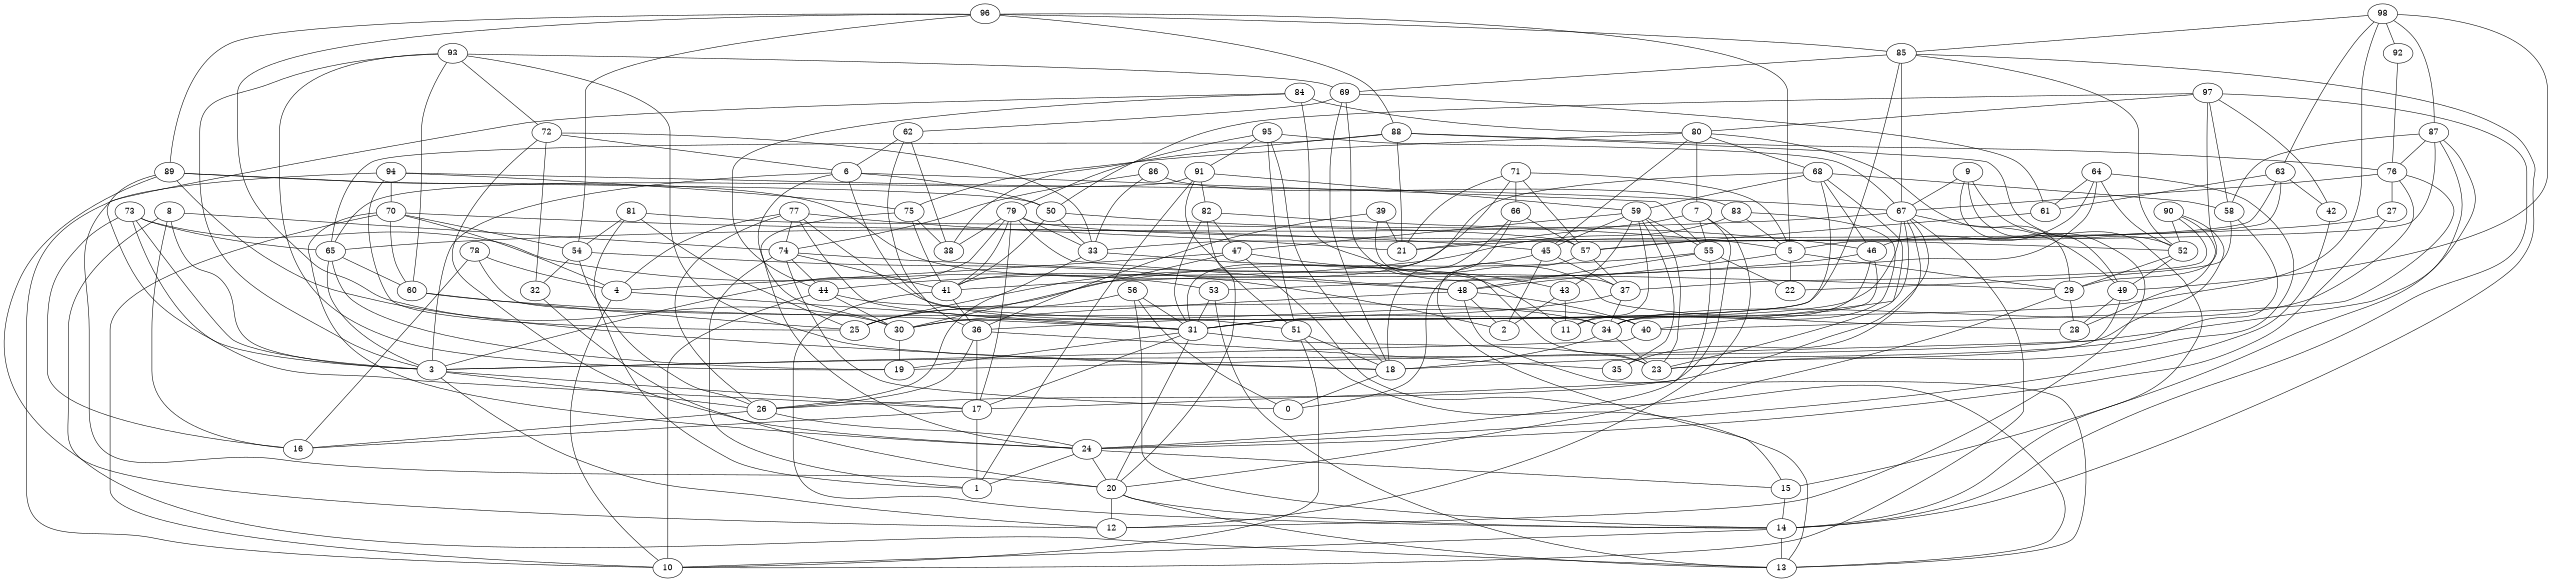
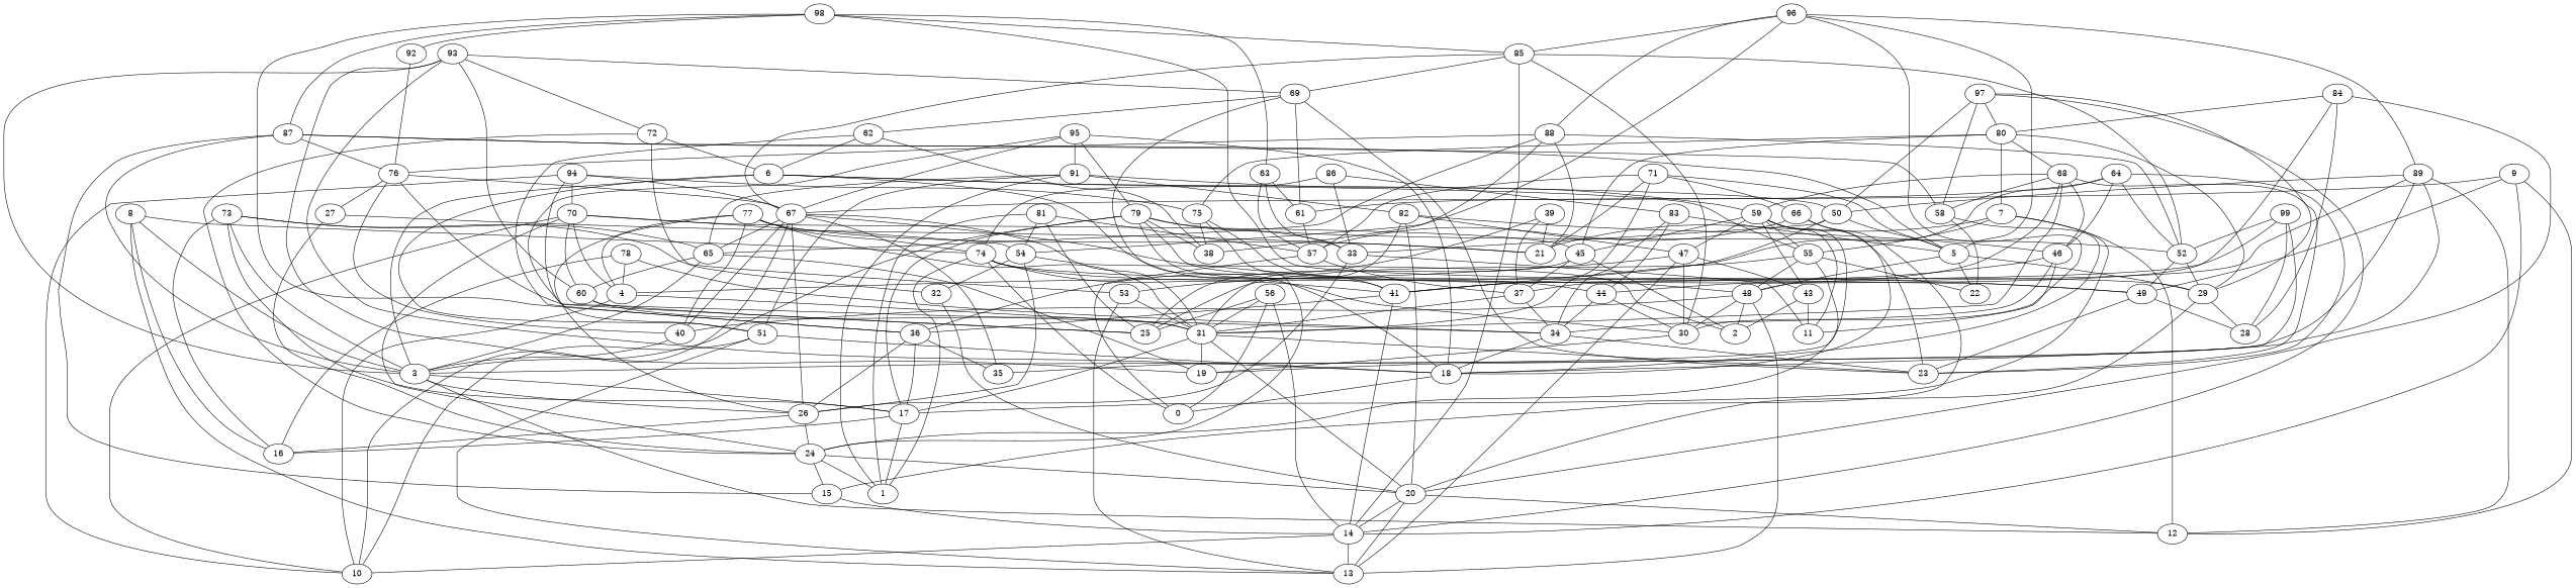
  digraph {
    edge [color=black dir=none]
    24
    1
    15
    20
    14
    12
    13
    71
    57
    21
    66
    5
    31
    37
    0
    18
    48
    22
    29
    23
    17
    19
    83
    34
    44
    10
    30
    92
    32
    76
    27
    67
    40
    65
    49
    26
    35
    3
    88
    38
    52
    60
    94
    25
    75
    70
    41
    4
    54
    45
    53
    39
    36
    28
    8
    74
    16
    73
    78
    2
    91
    82
    51
    59
    47
    46
    43
    11
    55
    89
    50
    33
    96
    85
    69
    87
    58
    72
    6
    7
    98
    63
-   42
    61
    97
    80
    68
    62
    95
    79
    81
    77
    56
    93
    9
    64
-   90
+   90 [label=99]
    86
    84
    subgraph sub_1 {
      24
      1
      15
      20
      14
      12
      13
      71
      57
      21
      66
      5
      31
      37
      0
      18
      48
      22
      29
      23
      17
      19
      83
      34
      44
      10
      30
      92
      32
      76
      27
      67
      40
      65
      49
      26
      35
      3
      88
      38
      52
      60
      94
      25
      75
      70
      41
      4
      54
      45
      53
      39
      36
      28
      8
      74
      16
      73
      78
      2
      91
      82
      51
      59
      47
      46
      43
      11
      55
      89
      50
      33
      96
      85
      69
      87
      58
      72
      6
      7
      98
      63
-     42
      61
      97
      80
      68
      62
      95
      79
      81
      77
      56
      93
      9
      64
      90
      86
      84
    }
    24 -> 1
    24 -> 15
    24 -> 20
    15 -> 14
    20 -> 14
    20 -> 12
    20 -> 13
    14 -> 13
    14 -> 10
    71 -> 57
    71 -> 21
    71 -> 66
    71 -> 5
    71 -> 31
    57 -> 37
    57 -> 0
    66 -> 15
    66 -> 57
    66 -> 18
    5 -> 48
    5 -> 22
    5 -> 29
    31 -> 20
    31 -> 23
    31 -> 17
    31 -> 19
    37 -> 31
    37 -> 34
    18 -> 0
    48 -> 13
    48 -> 30
    48 -> 40
    48 -> 2
    29 -> 20
    29 -> 28
    17 -> 1
    17 -> 16
    83 -> 5
    83 -> 34
    83 -> 44
    34 -> 18
    34 -> 23
    44 -> 34
-   44 -> 10
    44 -> 30
    30 -> 19
    92 -> 76
    32 -> 20
    76 -> 34
    76 -> 27
    76 -> 67
    76 -> 40
    27 -> 24
    27 -> 21
    67 -> 31
    67 -> 10
    67 -> 40
    67 -> 65
    67 -> 49
    67 -> 26
    67 -> 35
    40 -> 3
    65 -> 19
    65 -> 3
    65 -> 60
    49 -> 23
    49 -> 28
    26 -> 24
    26 -> 16
    3 -> 12
    3 -> 17
    3 -> 26
    88 -> 21
    88 -> 76
    88 -> 65
    88 -> 38
    88 -> 52
    52 -> 29
    52 -> 49
    60 -> 31
    60 -> 25
    94 -> 10
    94 -> 67
    94 -> 25
    94 -> 75
    94 -> 70
    75 -> 24
    75 -> 38
    75 -> 41
    70 -> 24
    70 -> 10
    70 -> 60
    70 -> 4
    70 -> 54
    70 -> 45
    41 -> 14
    41 -> 36
    4 -> 31
    4 -> 10
    54 -> 32
    54 -> 26
    54 -> 2
    45 -> 37
    45 -> 25
    45 -> 2
    53 -> 13
    53 -> 31
    39 -> 21
    39 -> 37
    39 -> 36
    36 -> 17
    36 -> 26
    36 -> 35
    8 -> 13
    8 -> 3
    8 -> 74
    8 -> 16
    74 -> 1
    74 -> 0
    74 -> 29
    74 -> 44
    74 -> 41
    73 -> 17
    73 -> 65
    73 -> 3
    73 -> 53
    73 -> 16
    78 -> 34
    78 -> 4
    78 -> 16
    91 -> 1
    91 -> 65
    91 -> 82
    91 -> 51
    91 -> 59
    82 -> 20
    82 -> 31
    82 -> 47
    82 -> 46
    51 -> 13
    51 -> 18
    51 -> 10
    59 -> 23
    59 -> 35
    59 -> 45
    59 -> 47
    59 -> 43
    59 -> 11
    59 -> 55
    47 -> 13
    47 -> 30
    47 -> 4
    47 -> 43
    46 -> 34
    46 -> 41
    46 -> 11
    43 -> 2
    43 -> 11
    55 -> 24
    55 -> 48
    55 -> 22
    55 -> 25
    89 -> 12
    89 -> 18
    89 -> 48
    89 -> 3
    89 -> 50
    50 -> 5
    50 -> 41
    50 -> 33
    33 -> 26
    33 -> 11
    96 -> 5
    96 -> 30
    96 -> 88
    96 -> 54
    96 -> 89
    96 -> 85
    85 -> 14
    85 -> 30
    85 -> 67
    85 -> 52
    85 -> 69
    69 -> 18
    69 -> 23
    69 -> 61
    69 -> 62
    87 -> 15
    87 -> 5
    87 -> 76
    87 -> 3
    87 -> 58
    58 -> 18
    58 -> 22
    72 -> 24
    72 -> 32
-   72 -> 33
    72 -> 6
    6 -> 30
    6 -> 3
    6 -> 51
    6 -> 55
    6 -> 50
    7 -> 12
    7 -> 21
    7 -> 17
    7 -> 55
    98 -> 92
    98 -> 49
    98 -> 36
    98 -> 85
    98 -> 87
    98 -> 63
    63 -> 57
    63 -> 33
-   63 -> 42
    63 -> 61
-   42 -> 24
    61 -> 57
    97 -> 14
    97 -> 29
    97 -> 50
    97 -> 58
-   97 -> 42
    97 -> 80
    80 -> 29
    80 -> 75
    80 -> 45
    80 -> 7
    80 -> 68
    68 -> 31
    68 -> 23
    68 -> 41
    68 -> 59
    68 -> 46
    68 -> 58
    62 -> 38
    62 -> 36
    62 -> 6
    95 -> 18
    95 -> 67
    95 -> 91
    95 -> 51
    95 -> 79
    79 -> 48
    79 -> 17
    79 -> 3
    79 -> 38
    79 -> 52
    79 -> 41
    79 -> 33
    81 -> 1
    81 -> 57
    81 -> 25
    81 -> 54
    77 -> 21
    77 -> 31
    77 -> 40
    77 -> 26
    77 -> 4
    77 -> 74
    56 -> 14
    56 -> 31
    56 -> 0
    56 -> 25
    93 -> 18
    93 -> 19
    93 -> 3
    93 -> 60
    93 -> 69
    93 -> 72
    9 -> 14
    9 -> 12
    9 -> 67
    9 -> 49
    64 -> 23
    64 -> 52
    64 -> 53
    64 -> 46
    64 -> 61
    90 -> 37
    90 -> 19
    90 -> 52
    90 -> 28
    86 -> 83
    86 -> 74
    86 -> 33
    84 -> 20
    84 -> 44
    84 -> 28
    84 -> 80
  }
